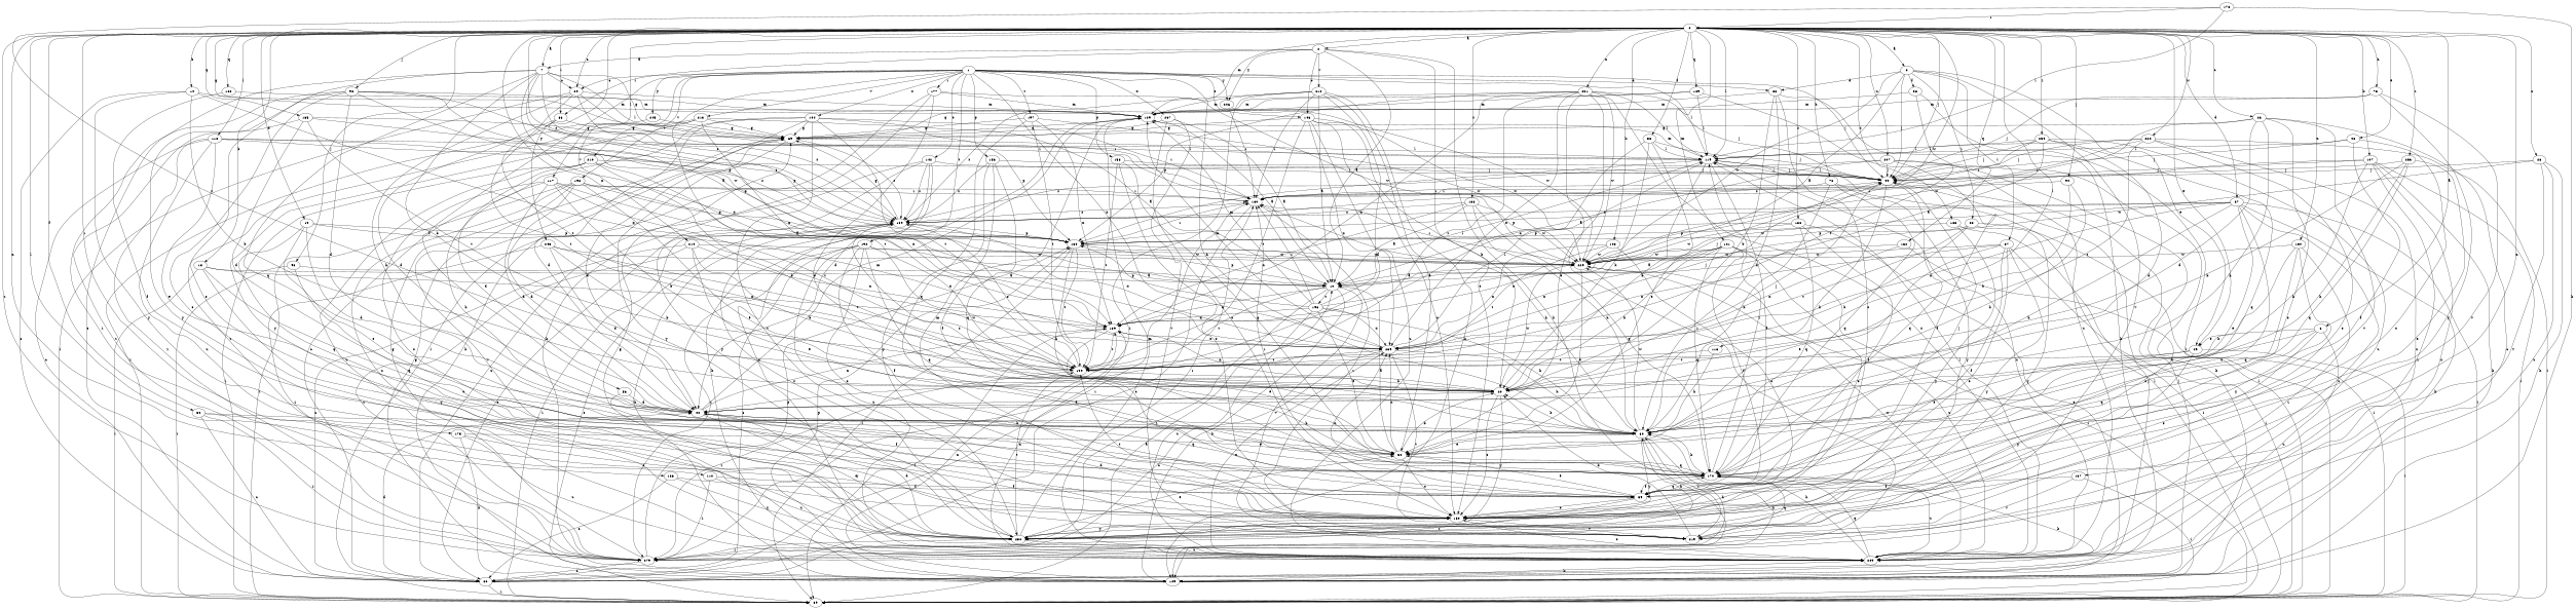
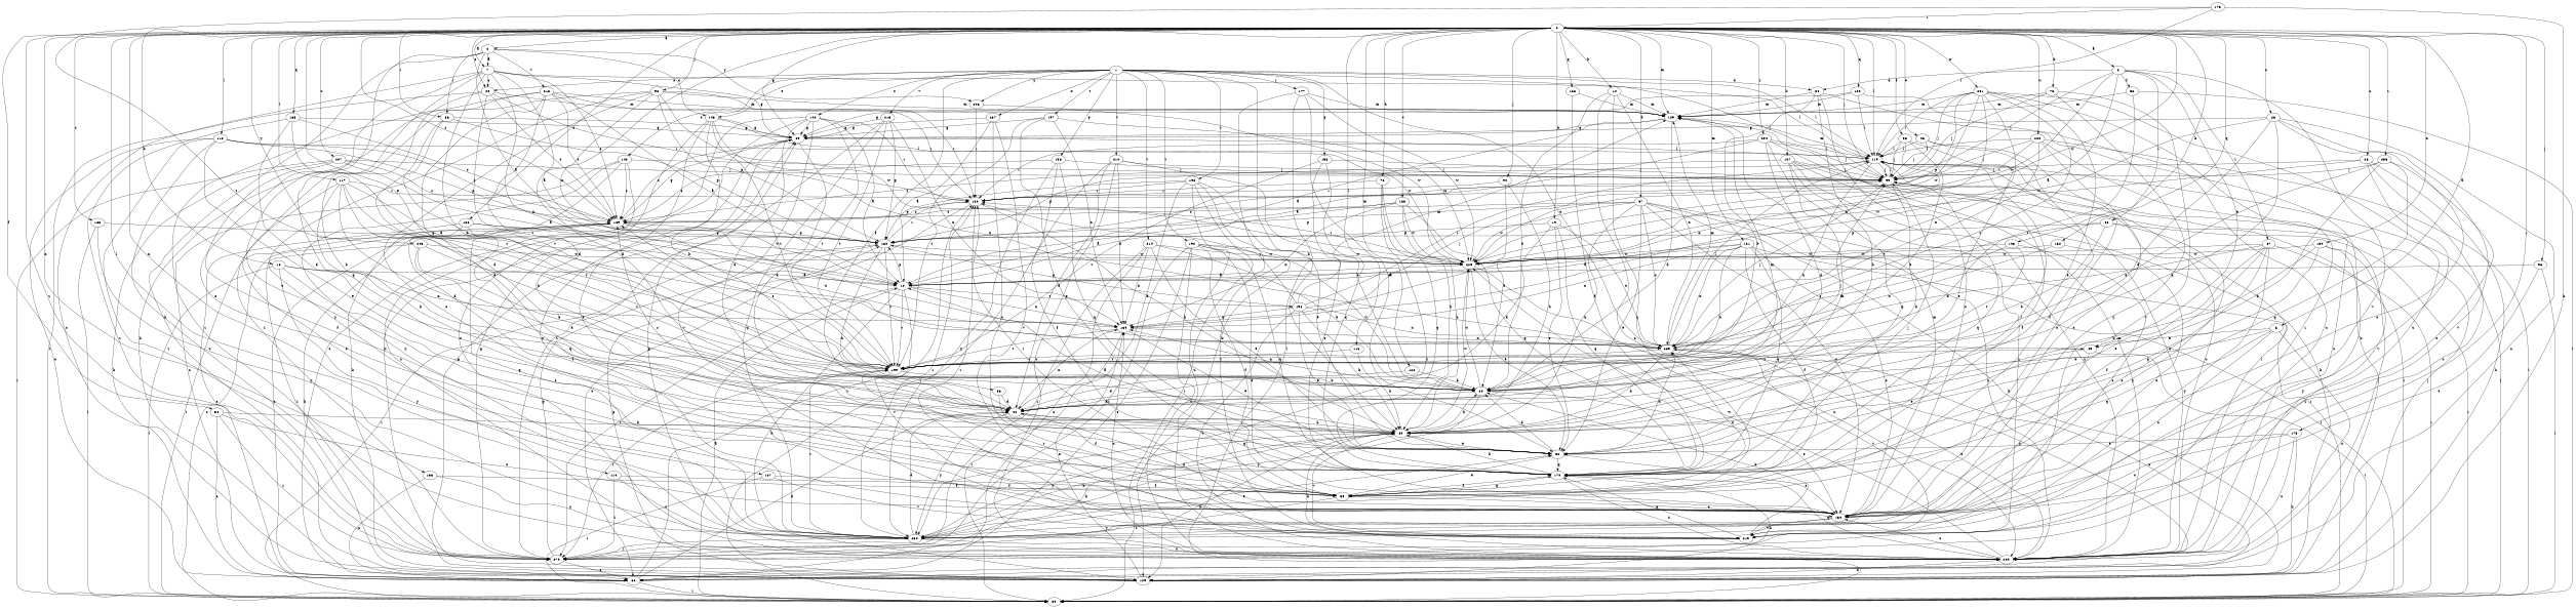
  strict digraph {
    0
    2
    3
    6
    7
    13
    14
    19
    26
    28
    29
    37
    48
    49
    53
    54
    69
    73
    76
    86
    93
    94
    98
    99
    103
    107
    110
    113
    117
    118
    119
    121
+   122
    129
    130
    136
    137
    139
    162
    165
    168
    169
    175
    183
    186
    188
    189
    207
    220
    229
    231
    243
    253
    254
    n55 [label=279]
    146
    n57 [label=246]
    10
    109
    150
    218
    38
    58
    87
    88
    219
    20
    170
    209
    239
    30
    89
    250
    160
    40
    50
    80
    199
    180
    59
    176
    1
    56
    142
    144
    153
    156
    n88 [label=177]
    192
    196
    197
    210
    213
    214
    237
-   245
    198
    0 -> 2 [label=a]
    0 -> 3 [label=a]
    0 -> 6 [label=a]
    0 -> 7 [label=a]
    0 -> 13 [label=b]
    0 -> 14 [label=b]
    0 -> 19 [label=b]
    0 -> 26 [label=c]
    0 -> 28 [label=c]
    0 -> 29 [label=c]
    0 -> 37 [label=d]
    0 -> 48 [label=e]
    0 -> 49 [label=e]
    0 -> 53 [label=f]
    0 -> 54 [label=f]
    0 -> 69 [label=g]
    0 -> 73 [label=h]
    0 -> 76 [label=h]
    0 -> 86 [label=i]
    0 -> 93 [label=j]
    0 -> 94 [label=j]
    0 -> 98 [label=j]
    0 -> 99 [label=j]
    0 -> 103 [label=k]
    0 -> 107 [label=k]
    0 -> 110 [label=l]
    0 -> 113 [label=l]
    0 -> 117 [label=l]
    0 -> 118 [label=l]
    0 -> 119 [label=l]
    0 -> 121 [label=m]
+   0 -> 122 [label=m]
    0 -> 129 [label=m]
    0 -> 130 [label=n]
    0 -> 136 [label=n]
    0 -> 137 [label=n]
    0 -> 139 [label=n]
    0 -> 162 [label=q]
    0 -> 165 [label=q]
    0 -> 168 [label=q]
    0 -> 169 [label=q]
    0 -> 175 [label=r]
    0 -> 183 [label=s]
    0 -> 186 [label=s]
    0 -> 188 [label=s]
    0 -> 189 [label=s]
    0 -> 207 [label=u]
    0 -> 220 [label=w]
    0 -> 229 [label=w]
    0 -> 231 [label=x]
    0 -> 243 [label=y]
    0 -> 253 [label=z]
    0 -> 254 [label=z]
    0 -> n55 [label=z]
    2 -> 7 [label=a]
    2 -> 86 [label=i]
    2 -> 146 [label=o]
    2 -> n57 [label=y]
    2 -> 10 [label=a]
    2 -> 109 [label=k]
    2 -> 150 [label=o]
    2 -> 218 [label=v]
    3 -> 49 [label=e]
    3 -> 99 [label=j]
    3 -> 229 [label=w]
    3 -> 10 [label=a]
    3 -> 38 [label=d]
    3 -> 58 [label=f]
    3 -> 87 [label=i]
    3 -> 88 [label=i]
    3 -> 219 [label=v]
    6 -> 49 [label=e]
    6 -> 150 [label=o]
    6 -> 20 [label=b]
    6 -> 170 [label=q]
    6 -> 209 [label=u]
    7 -> 29 [label=c]
    7 -> 69 [label=g]
    7 -> 119 [label=l]
    7 -> 189 [label=s]
    7 -> 10 [label=a]
    7 -> 150 [label=o]
    7 -> 20 [label=b]
    7 -> 170 [label=q]
    7 -> 239 [label=x]
    7 -> 30 [label=c]
    13 -> 139 [label=n]
    13 -> 10 [label=a]
    13 -> 170 [label=q]
    13 -> 89 [label=i]
    13 -> 250 [label=y]
    14 -> 129 [label=m]
    14 -> 20 [label=b]
    14 -> 239 [label=x]
    14 -> 30 [label=c]
    14 -> 250 [label=y]
    19 -> 170 [label=q]
    19 -> 239 [label=x]
    19 -> 160 [label=p]
    19 -> 40 [label=d]
    19 -> 50 [label=e]
    26 -> 69 [label=g]
    26 -> 229 [label=w]
    26 -> 150 [label=o]
    26 -> 219 [label=v]
    26 -> 30 [label=c]
    26 -> 40 [label=d]
    26 -> 80 [label=h]
    28 -> 99 [label=j]
    28 -> 229 [label=w]
    28 -> 109 [label=k]
    28 -> 219 [label=v]
    28 -> 209 [label=u]
    29 -> 129 [label=m]
    29 -> 189 [label=s]
    29 -> 89 [label=i]
    29 -> 80 [label=h]
    29 -> 199 [label=t]
    29 -> 180 [label=r]
    37 -> 189 [label=s]
    37 -> 229 [label=w]
    37 -> 109 [label=k]
    37 -> 150 [label=o]
    37 -> 209 [label=u]
    37 -> 239 [label=x]
    37 -> 89 [label=i]
    37 -> 160 [label=p]
    37 -> 50 [label=e]
    37 -> 80 [label=h]
    48 -> 99 [label=j]
    48 -> 119 [label=l]
    48 -> 150 [label=o]
    48 -> 59 [label=f]
    49 -> 89 [label=i]
    49 -> 250 [label=y]
    49 -> 50 [label=e]
    49 -> 199 [label=t]
    53 -> 99 [label=j]
    53 -> 119 [label=l]
    53 -> 139 [label=n]
    53 -> 20 [label=b]
    53 -> 50 [label=e]
    54 -> n55 [label=z]
    54 -> 150 [label=o]
    54 -> 30 [label=c]
    54 -> 80 [label=h]
    69 -> 119 [label=l]
    69 -> 189 [label=s]
    69 -> 250 [label=y]
    69 -> 40 [label=d]
    73 -> 99 [label=j]
    73 -> 129 [label=m]
    73 -> 219 [label=v]
    73 -> 250 [label=y]
    76 -> 170 [label=q]
    76 -> 250 [label=y]
    76 -> 80 [label=h]
    76 -> 180 [label=r]
    86 -> 69 [label=g]
    86 -> 160 [label=p]
    86 -> 40 [label=d]
    86 -> 199 [label=t]
    93 -> 10 [label=a]
    93 -> 150 [label=o]
    93 -> 89 [label=i]
    94 -> 20 [label=b]
    94 -> 80 [label=h]
    94 -> 180 [label=r]
    98 -> 129 [label=m]
    98 -> 229 [label=w]
    98 -> n55 [label=z]
    98 -> 150 [label=o]
    98 -> 250 [label=y]
    98 -> 160 [label=p]
    98 -> 40 [label=d]
    98 -> 180 [label=r]
    99 -> 119 [label=l]
    99 -> 170 [label=q]
    99 -> 80 [label=h]
    99 -> 180 [label=r]
    103 -> 229 [label=w]
    103 -> 150 [label=o]
    103 -> 239 [label=x]
    103 -> 199 [label=t]
    107 -> 99 [label=j]
    107 -> 189 [label=s]
    107 -> n55 [label=z]
    107 -> 109 [label=k]
    107 -> 209 [label=u]
    107 -> 89 [label=i]
    107 -> 80 [label=h]
    110 -> n55 [label=z]
    110 -> 250 [label=u]
    110 -> 59 [label=f]
    113 -> 80 [label=h]
    113 -> 199 [label=t]
    117 -> 10 [label=a]
    117 -> 150 [label=o]
    117 -> 20 [label=b]
    117 -> 40 [label=d]
    117 -> 80 [label=h]
    117 -> 199 [label=t]
    117 -> 180 [label=r]
    118 -> 119 [label=l]
    118 -> 189 [label=s]
    118 -> n55 [label=z]
    118 -> 209 [label=u]
    118 -> 30 [label=c]
    118 -> 160 [label=p]
    118 -> 50 [label=e]
    119 -> 99 [label=j]
    119 -> 129 [label=m]
    119 -> 20 [label=b]
    119 -> 209 [label=u]
    119 -> 160 [label=p]
    119 -> 59 [label=f]
    121 -> 139 [label=n]
    121 -> 229 [label=w]
    121 -> 10 [label=a]
    121 -> 150 [label=o]
    121 -> 20 [label=b]
    121 -> 170 [label=q]
    121 -> 239 [label=x]
    121 -> 89 [label=i]
    121 -> 59 [label=f]
+   122 -> 20 [label=b]
+   122 -> 40 [label=d]
    129 -> 69 [label=g]
    129 -> 10 [label=a]
    129 -> 40 [label=d]
    130 -> 229 [label=w]
    130 -> n55 [label=z]
    130 -> 170 [label=q]
    130 -> 250 [label=y]
    130 -> 80 [label=h]
    136 -> 30 [label=c]
    136 -> 250 [label=y]
    136 -> 59 [label=f]
    137 -> 219 [label=v]
    137 -> 89 [label=i]
    137 -> 59 [label=f]
    139 -> 239 [label=x]
    139 -> 89 [label=i]
    139 -> 50 [label=e]
    139 -> 199 [label=t]
    162 -> 229 [label=w]
    162 -> 150 [label=o]
    162 -> 239 [label=x]
    165 -> 69 [label=g]
    165 -> 189 [label=s]
    165 -> n55 [label=z]
    165 -> 40 [label=d]
    165 -> 199 [label=t]
    168 -> 129 [label=m]
    168 -> 59 [label=f]
    169 -> 69 [label=g]
    169 -> 119 [label=l]
    169 -> 129 [label=m]
    169 -> 209 [label=u]
    175 -> 109 [label=k]
    175 -> 150 [label=o]
    175 -> 209 [label=u]
    175 -> 50 [label=e]
    183 -> 89 [label=i]
    183 -> 250 [label=y]
    183 -> 160 [label=p]
    186 -> 229 [label=w]
    186 -> 170 [label=q]
    186 -> 30 [label=c]
    186 -> 160 [label=p]
    186 -> 59 [label=f]
    188 -> 139 [label=n]
    188 -> 189 [label=s]
    188 -> 229 [label=w]
    188 -> 10 [label=a]
    188 -> 170 [label=q]
    188 -> 80 [label=h]
    189 -> 69 [label=g]
    189 -> 109 [label=k]
    189 -> 239 [label=x]
    189 -> 30 [label=c]
    189 -> 89 [label=i]
    189 -> 160 [label=p]
    207 -> 99 [label=j]
    207 -> 189 [label=s]
    207 -> 10 [label=a]
    207 -> 109 [label=k]
    207 -> 89 [label=i]
    207 -> 59 [label=f]
    220 -> 99 [label=j]
    220 -> 119 [label=l]
    220 -> 150 [label=o]
    220 -> 209 [label=u]
    220 -> 89 [label=i]
    220 -> 199 [label=t]
    220 -> 180 [label=r]
    229 -> 10 [label=a]
    229 -> 209 [label=u]
    229 -> 50 [label=e]
    229 -> 180 [label=r]
    231 -> 99 [label=j]
    231 -> 119 [label=l]
    231 -> 129 [label=m]
    231 -> 139 [label=n]
    231 -> 229 [label=w]
    231 -> n55 [label=z]
    231 -> 209 [label=u]
    231 -> 239 [label=x]
    231 -> 160 [label=p]
    231 -> 50 [label=e]
    231 -> 199 [label=t]
    243 -> 229 [label=w]
    243 -> n55 [label=z]
    243 -> 20 [label=b]
    243 -> 40 [label=d]
    243 -> 199 [label=t]
    253 -> 99 [label=j]
    253 -> 150 [label=o]
    253 -> 20 [label=b]
    253 -> 170 [label=q]
    253 -> 80 [label=h]
    254 -> 99 [label=j]
    254 -> 119 [label=l]
    254 -> 10 [label=a]
    254 -> 170 [label=q]
    254 -> 209 [label=u]
    254 -> 40 [label=d]
    254 -> 180 [label=r]
    n55 -> 69 [label=g]
    n55 -> 30 [label=c]
    n55 -> 160 [label=p]
    n55 -> 80 [label=h]
    146 -> 69 [label=g]
    146 -> 229 [label=w]
    146 -> 150 [label=o]
    146 -> 20 [label=b]
    146 -> 209 [label=u]
    146 -> 239 [label=x]
    146 -> 199 [label=t]
    n57 -> 229 [label=w]
    n57 -> 180 [label=r]
    10 -> 139 [label=n]
    10 -> n55 [label=z]
    10 -> 109 [label=k]
    10 -> 219 [label=v]
    10 -> 160 [label=p]
    10 -> 199 [label=t]
    10 -> 198 [label=t]
    109 -> 69 [label=g]
    109 -> 99 [label=j]
    109 -> 139 [label=n]
    109 -> 160 [label=p]
    150 -> 129 [label=m]
    150 -> 219 [label=v]
    150 -> 250 [label=y]
    150 -> 40 [label=d]
    150 -> 199 [label=t]
    218 -> 129 [label=m]
    218 -> 189 [label=s]
    218 -> n55 [label=z]
    218 -> 10 [label=a]
    218 -> 109 [label=k]
    218 -> 40 [label=d]
    218 -> 50 [label=e]
    218 -> 180 [label=r]
    38 -> 129 [label=m]
    38 -> 109 [label=k]
    38 -> 150 [label=o]
    38 -> 20 [label=b]
    38 -> 80 [label=h]
    58 -> 129 [label=m]
    58 -> 89 [label=i]
    58 -> 199 [label=t]
    87 -> 229 [label=w]
    87 -> 150 [label=o]
    87 -> 239 [label=x]
    87 -> 89 [label=i]
    87 -> 250 [label=y]
    87 -> 50 [label=e]
    87 -> 59 [label=f]
    88 -> 20 [label=b]
    88 -> 89 [label=i]
    88 -> 250 [label=y]
    88 -> 160 [label=p]
    88 -> 199 [label=t]
    219 -> 20 [label=b]
    219 -> 170 [label=q]
    219 -> 180 [label=r]
    20 -> 99 [label=j]
    20 -> 139 [label=n]
    20 -> 229 [label=w]
    20 -> 150 [label=o]
    20 -> 250 [label=y]
    20 -> 40 [label=d]
    170 -> 99 [label=j]
    170 -> 119 [label=l]
    170 -> 109 [label=k]
    170 -> 209 [label=u]
    170 -> 80 [label=h]
    170 -> 59 [label=f]
    209 -> 69 [label=g]
    209 -> 119 [label=l]
    209 -> 129 [label=m]
    209 -> 139 [label=n]
    209 -> 229 [label=w]
    209 -> 109 [label=k]
    209 -> 150 [label=o]
    209 -> 170 [label=q]
    209 -> 239 [label=x]
    209 -> 80 [label=h]
    239 -> 99 [label=j]
    239 -> 119 [label=l]
    239 -> 129 [label=m]
    239 -> 219 [label=v]
    239 -> 30 [label=c]
    239 -> 80 [label=h]
    239 -> 199 [label=t]
    30 -> 99 [label=j]
    30 -> 89 [label=i]
    30 -> 40 [label=d]
    30 -> 180 [label=r]
    89 -> 119 [label=l]
    89 -> 189 [label=s]
    89 -> 10 [label=a]
    250 -> 189 [label=s]
    250 -> n55 [label=z]
    250 -> 209 [label=u]
    250 -> 40 [label=d]
    250 -> 50 [label=e]
    250 -> 80 [label=h]
    250 -> 199 [label=t]
    250 -> 180 [label=r]
    160 -> 229 [label=w]
    160 -> 89 [label=i]
    160 -> 80 [label=h]
    160 -> 199 [label=t]
    160 -> 180 [label=r]
    40 -> 129 [label=m]
    40 -> 139 [label=n]
    40 -> 170 [label=q]
    40 -> 250 [label=y]
    40 -> 80 [label=h]
    50 -> 10 [label=a]
    50 -> 150 [label=o]
    50 -> 20 [label=b]
    50 -> 170 [label=q]
    50 -> 239 [label=x]
    80 -> 189 [label=s]
    80 -> 229 [label=w]
    80 -> 109 [label=k]
    80 -> 219 [label=v]
    80 -> 20 [label=b]
    80 -> 250 [label=y]
    80 -> 50 [label=e]
    199 -> 189 [label=s]
    199 -> n55 [label=z]
    199 -> 20 [label=b]
    180 -> 189 [label=s]
    180 -> 30 [label=c]
    180 -> 80 [label=h]
    59 -> n55 [label=z]
    59 -> 150 [label=o]
    59 -> 170 [label=q]
    59 -> 239 [label=x]
    59 -> 50 [label=e]
    59 -> 180 [label=r]
    176 -> 0 [label=r]
    176 -> 119 [label=l]
    176 -> 109 [label=k]
    176 -> 199 [label=t]
    1 -> 29 [label=c]
    1 -> 99 [label=j]
    1 -> 119 [label=l]
    1 -> 146 [label=o]
    1 -> n57 [label=y]
    1 -> 38 [label=d]
    1 -> 239 [label=x]
    1 -> 80 [label=h]
    1 -> 56 [label=f]
    1 -> 142 [label=o]
    1 -> 144 [label=o]
    1 -> 153 [label=p]
    1 -> 156 [label=p]
    1 -> n88 [label=r]
    1 -> 192 [label=t]
    1 -> 196 [label=t]
    1 -> 197 [label=t]
    1 -> 210 [label=v]
    1 -> 213 [label=v]
    1 -> 214 [label=v]
    1 -> 237 [label=x]
-   1 -> 245 [label=y]
    56 -> 40 [label=d]
    56 -> 59 [label=f]
    142 -> 99 [label=j]
    142 -> 189 [label=s]
    142 -> 109 [label=k]
    142 -> 209 [label=u]
    142 -> 30 [label=c]
    142 -> 250 [label=y]
    144 -> 69 [label=g]
    144 -> 10 [label=a]
    144 -> 109 [label=k]
    144 -> 219 [label=v]
    144 -> 30 [label=c]
    144 -> 40 [label=d]
    144 -> 199 [label=t]
    144 -> 180 [label=r]
    153 -> 99 [label=j]
    153 -> 150 [label=o]
    153 -> 170 [label=q]
    153 -> 199 [label=t]
    156 -> 99 [label=j]
    156 -> 189 [label=s]
    156 -> 170 [label=q]
    156 -> 250 [label=y]
    156 -> 59 [label=f]
    n88 -> 129 [label=m]
    n88 -> 229 [label=w]
    n88 -> 109 [label=k]
    n88 -> 89 [label=i]
    n88 -> 50 [label=e]
    192 -> 229 [label=w]
    192 -> n55 [label=z]
    192 -> 150 [label=o]
    192 -> 20 [label=w]
    192 -> 170 [label=q]
    192 -> 209 [label=u]
    192 -> 30 [label=c]
    192 -> 59 [label=f]
    196 -> 219 [label=v]
    196 -> 209 [label=u]
    196 -> 89 [label=i]
    196 -> 160 [label=p]
    196 -> 40 [label=d]
    196 -> 50 [label=e]
    196 -> 180 [label=r]
    197 -> 69 [label=g]
    197 -> 139 [label=n]
    197 -> 229 [label=w]
    197 -> 170 [label=q]
    197 -> 199 [label=t]
    210 -> 99 [label=j]
    210 -> 139 [label=n]
    210 -> 20 [label=b]
    210 -> 209 [label=u]
    210 -> 89 [label=i]
    210 -> 40 [label=d]
    213 -> 69 [label=g]
    213 -> 139 [label=n]
    213 -> n55 [label=z]
    213 -> 250 [label=y]
    213 -> 160 [label=p]
    213 -> 199 [label=t]
    214 -> 139 [label=n]
    214 -> 229 [label=w]
    214 -> n55 [label=z]
    214 -> 20 [label=b]
    214 -> 30 [label=c]
    214 -> 50 [label=e]
    237 -> 69 [label=g]
    237 -> 10 [label=a]
    237 -> 150 [label=o]
    237 -> 219 [label=v]
-   245 -> 69 [label=g]
-   245 -> 89 [label=i]
    198 -> 99 [label=j]
    198 -> 119 [label=l]
    198 -> 129 [label=m]
    198 -> 139 [label=n]
    198 -> 209 [label=u]
    198 -> 239 [label=x]
    198 -> 160 [label=p]
    198 -> 50 [label=e]
    198 -> 80 [label=h]
    198 -> 180 [label=r]
  }
